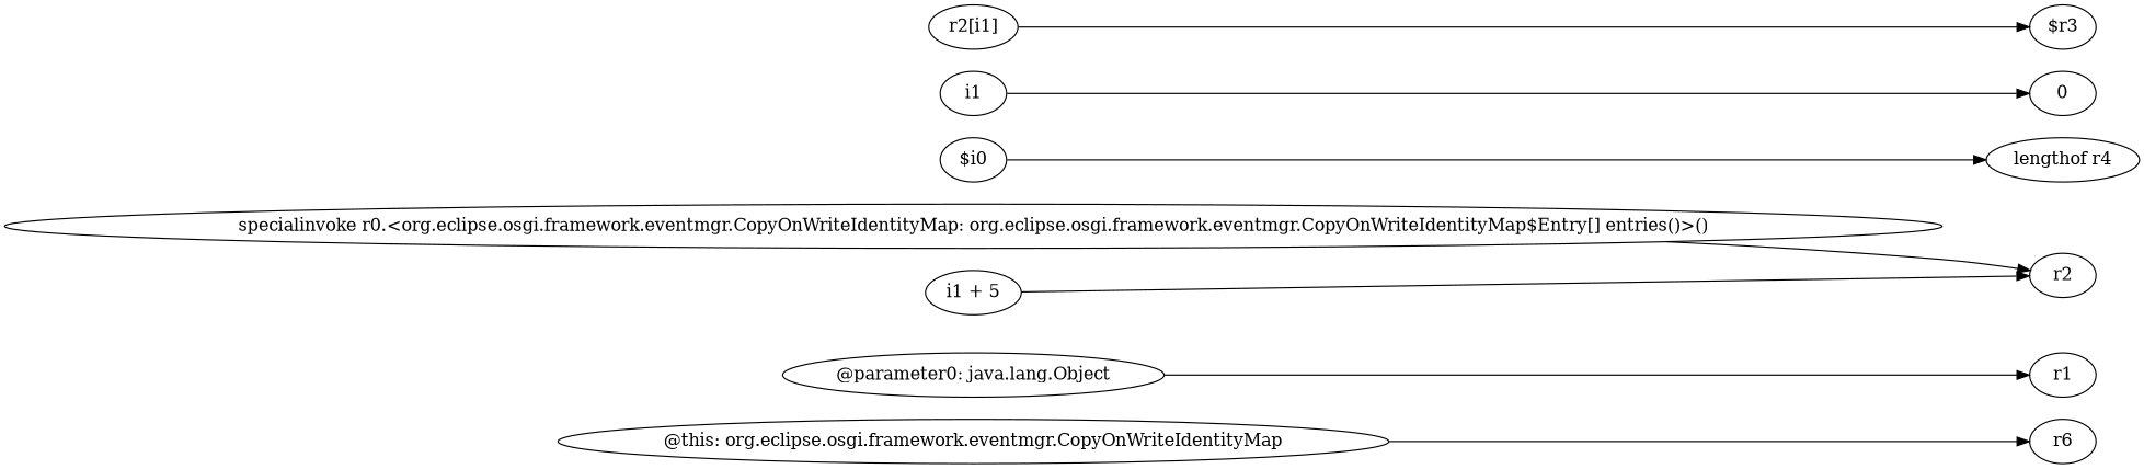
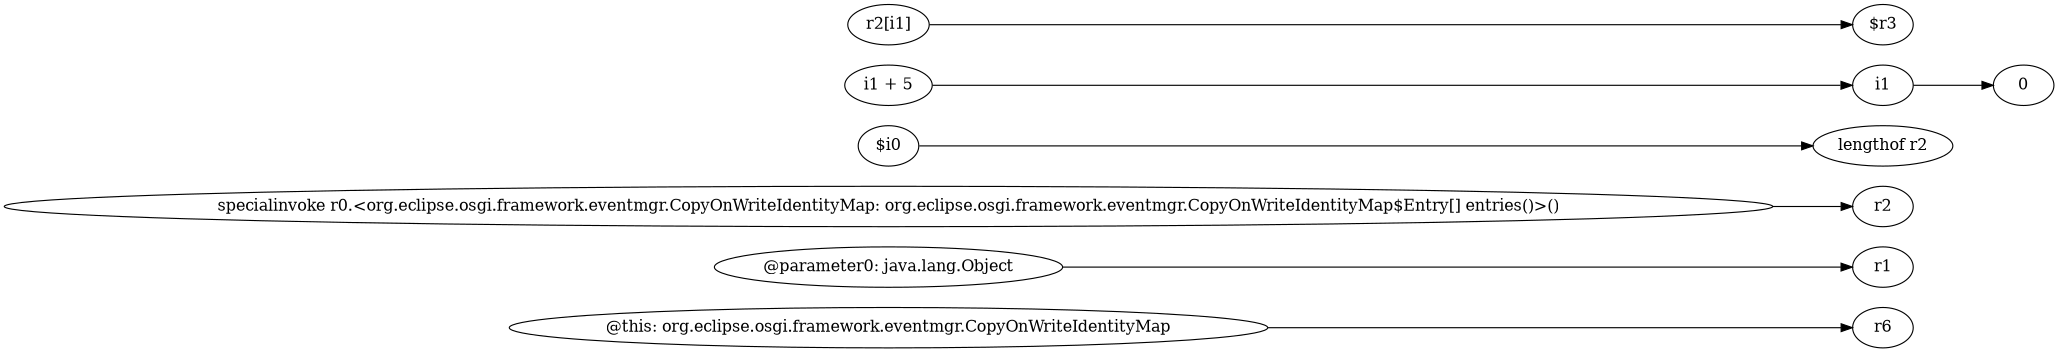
  digraph {
    rankdir=LR
    n1 [label="@this: org.eclipse.osgi.framework.eventmgr.CopyOnWriteIdentityMap"]
    n2 [label=r6]
    n3 [label="@parameter0: java.lang.Object"]
    n4 [label=r1]
    n5 [label="specialinvoke r0.<org.eclipse.osgi.framework.eventmgr.CopyOnWriteIdentityMap: org.eclipse.osgi.framework.eventmgr.CopyOnWriteIdentityMap$Entry[] entries()>()"]
    n6 [label=r2]
-   n7 [label="lengthof r4"]
+   n7 [label="lengthof r2"]
    n8 [label="$i0"]
    n9 [label="i1 + 5"]
    n10 [label=i1]
    n11 [label=0]
    n12 [label="r2[i1]"]
    n13 [label="$r3"]
    n1 -> n2
    n3 -> n4
    n5 -> n6
    n8 -> n7
-   n9 -> n6
+   n9 -> n10
    n10 -> n11
    n12 -> n13
  }
